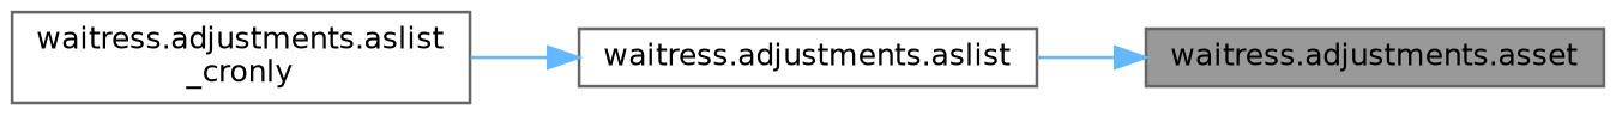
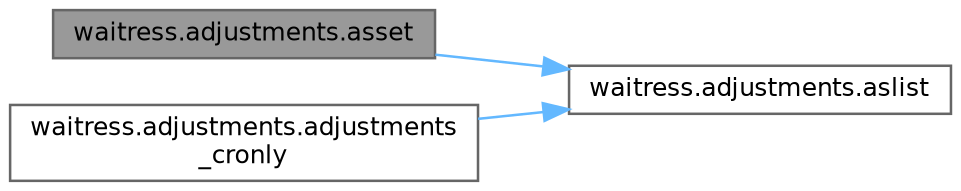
  digraph {
    rankdir=LR
    node [color=grey40 fillcolor=white fontname=Helvetica fontsize=10 shape=box style=filled]
    edge [color=steelblue1 fontname=Helvetica fontsize=10 labelfontname=Helvetica labelfontsize=10 style=solid]
    n1 [color=gray40 fillcolor=grey60 fontcolor=black height=0.2 label="waitress.adjustments.asset" width=0.4]
    n2 [height=0.2 label="waitress.adjustments.aslist" width=0.4]
-   n3 [height=0.2 label="waitress.adjustments.aslist\l_cronly" width=0.4]
-   n2 -> n1
+   n3 [height=0.2 label="waitress.adjustments.adjustments\l_cronly" width=0.4]
+   n1 -> n2
    n3 -> n2
  }
